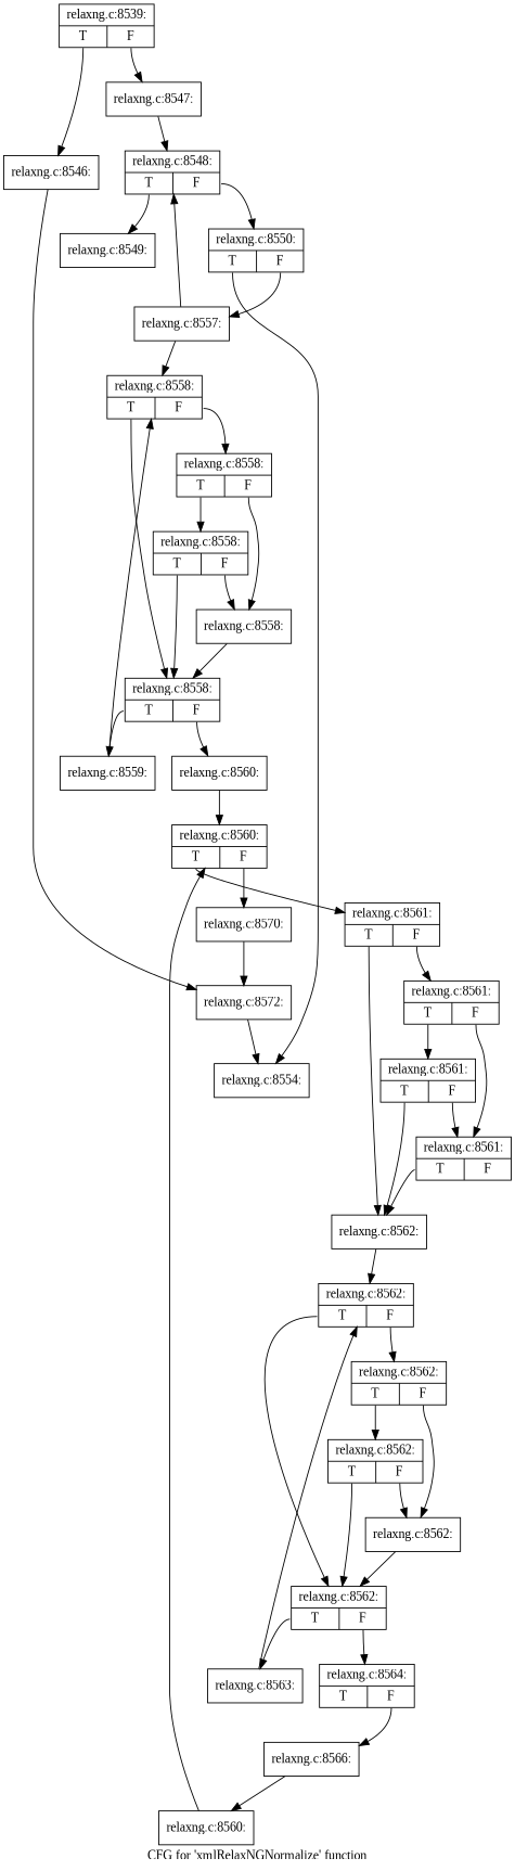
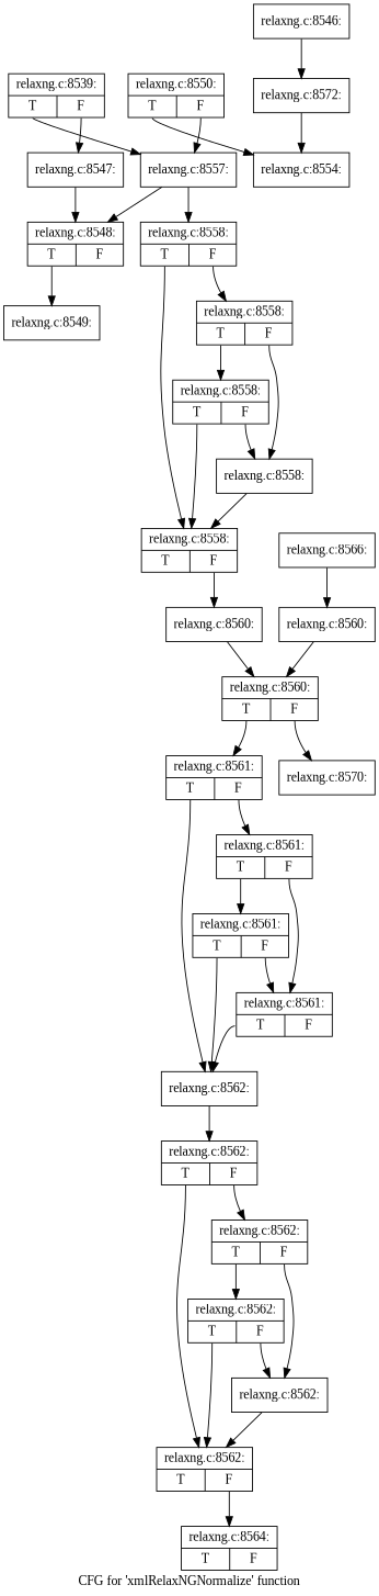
  digraph {
    fontname="Liberation Serif"
    label="CFG for 'xmlRelaxNGNormalize' function"
    node [fontname="Liberation Serif" shape=record]
    edge [fontname="Liberation Serif" tailport=s0]
    n1 [label="{relaxng.c:8539:|{<s0>T|<s1>F}}"]
    n2 [label="{relaxng.c:8546:}"]
    n3 [label="{relaxng.c:8547:}"]
    n4 [label="{relaxng.c:8572:}"]
    n5 [label="{relaxng.c:8548:|{<s0>T|<s1>F}}"]
    n6 [label="{relaxng.c:8554:}"]
    n7 [label="{relaxng.c:8549:}"]
    n8 [label="{relaxng.c:8550:|{<s0>T|<s1>F}}"]
    n9 [label="{relaxng.c:8557:}"]
    n10 [label="{relaxng.c:8558:|{<s0>T|<s1>F}}"]
    n11 [label="{relaxng.c:8558:|{<s0>T|<s1>F}}"]
    n12 [label="{relaxng.c:8558:|{<s0>T|<s1>F}}"]
-   n13 [label="{relaxng.c:8559:}"]
    n14 [label="{relaxng.c:8560:}"]
    n15 [label="{relaxng.c:8558:|{<s0>T|<s1>F}}"]
    n16 [label="{relaxng.c:8558:}"]
    n17 [label="{relaxng.c:8560:|{<s0>T|<s1>F}}"]
    n18 [label="{relaxng.c:8561:|{<s0>T|<s1>F}}"]
    n19 [label="{relaxng.c:8570:}"]
    n20 [label="{relaxng.c:8562:}"]
    n21 [label="{relaxng.c:8561:|{<s0>T|<s1>F}}"]
    n22 [label="{relaxng.c:8562:|{<s0>T|<s1>F}}"]
    n23 [label="{relaxng.c:8561:|{<s0>T|<s1>F}}"]
    n24 [label="{relaxng.c:8561:|{<s0>T|<s1>F}}"]
    n25 [label="{relaxng.c:8562:|{<s0>T|<s1>F}}"]
    n26 [label="{relaxng.c:8562:|{<s0>T|<s1>F}}"]
    n27 [label="{relaxng.c:8560:}"]
-   n28 [label="{relaxng.c:8563:}"]
    n29 [label="{relaxng.c:8564:|{<s0>T|<s1>F}}"]
    n30 [label="{relaxng.c:8562:|{<s0>T|<s1>F}}"]
    n31 [label="{relaxng.c:8562:}"]
    n32 [label="{relaxng.c:8566:}"]
-   n1 -> n2
+   n1 -> n9
    n1 -> n3 [tailport=s1]
    n2 -> n4
    n3 -> n5
    n4 -> n6
    n5 -> n7
-   n5 -> n8 [tailport=s1]
    n8 -> n6
    n8 -> n9 [tailport=s1]
    n9 -> n5
    n9 -> n10
    n10 -> n11
    n10 -> n12 [tailport=s1]
-   n11 -> n13
    n11 -> n14 [tailport=s1]
    n12 -> n15
    n12 -> n16 [tailport=s1]
-   n13 -> n10
    n14 -> n17
    n15 -> n11
    n15 -> n16 [tailport=s1]
    n16 -> n11
    n17 -> n18
    n17 -> n19 [tailport=s1]
    n18 -> n20
    n18 -> n21 [tailport=s1]
-   n19 -> n4
    n20 -> n22
    n21 -> n23
    n21 -> n24 [tailport=s1]
    n22 -> n25
    n22 -> n26 [tailport=s1]
    n23 -> n20
    n23 -> n24 [tailport=s1]
    n24 -> n20
-   n25 -> n28
    n25 -> n29 [tailport=s1]
    n26 -> n30
    n26 -> n31 [tailport=s1]
    n27 -> n17
-   n28 -> n22
-   n29 -> n32 [tailport=s1]
    n30 -> n25
    n30 -> n31 [tailport=s1]
    n31 -> n25
    n32 -> n27
  }
